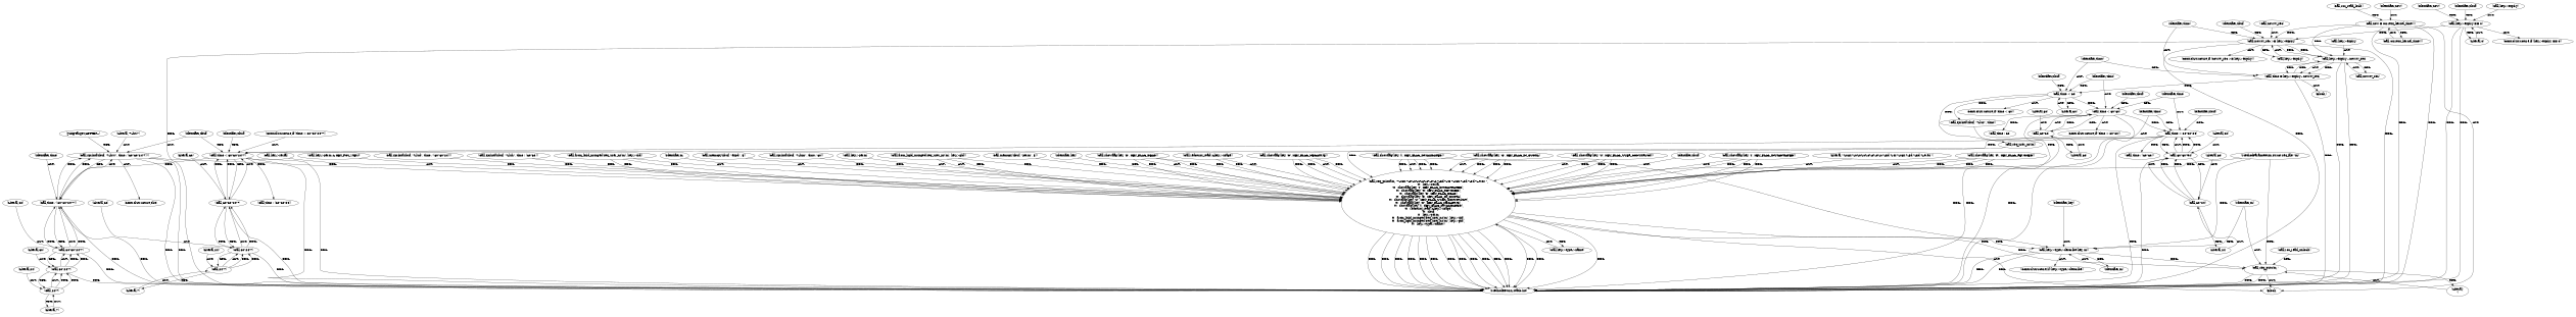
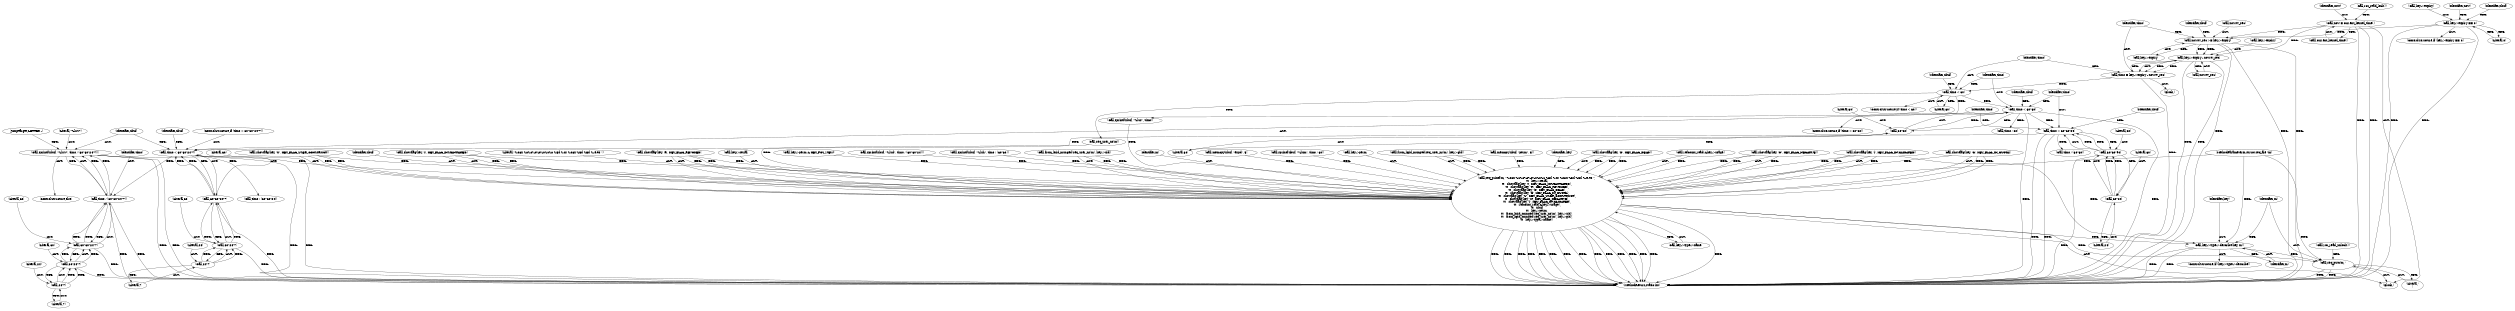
  digraph {
    n1 [label="(Call,sprintf(xbuf, \"%luw\", timo / (60*60*24*7)))"]
    n2 [label="(Call,timo / (60*60*24*7))"]
    n3 [label="(Call,seq_printf(m, \"%08x %c%c%c%c%c%c%c %5d %4s %08x %5d %5d %-9.9s \",\n \t\t   key->serial,\n\t\t   showflag(key, 'I', KEY_FLAG_INSTANTIATED),\n \t\t   showflag(key, 'R', KEY_FLAG_REVOKED),\n \t\t   showflag(key, 'D', KEY_FLAG_DEAD),\n \t\t   showflag(key, 'Q', KEY_FLAG_IN_QUOTA),\n \t\t   showflag(key, 'U', KEY_FLAG_USER_CONSTRUCT),\n\t\t   showflag(key, 'N', KEY_FLAG_NEGATIVE),\n \t\t   showflag(key, 'i', KEY_FLAG_INVALIDATED),\n \t\t   refcount_read(&key->usage),\n \t\t   xbuf,\n\t\t   key->perm,\n\t\t   from_kuid_munged(seq_user_ns(m), key->uid),\n\t\t   from_kgid_munged(seq_user_ns(m), key->gid),\n\t\t   key->type->name))"]
    n4 [label="(MethodReturn,static int)"]
    n5 [label="(ControlStructure,else)"]
    n6 [label="(Call,60*60*24*7)"]
    n7 [label="(Block,)"]
    n8 [label="(Call,key->type->describe(key, m))"]
    n9 [label="(Call,seq_putc(m, '\n'))"]
    n10 [label="(Call,key->type->name)"]
    n11 [label="(Call,60*24*7)"]
    n12 [label="(Call,timo < 60*60*24*7)"]
    n13 [label="(Call,60*60*24*7)"]
    n14 [label="(Call,timo / (60*60*24))"]
    n15 [label="(Call,60*24*7)"]
    n16 [label="(ControlStructure,if (timo < 60*60*24*7))"]
    n17 [label="(Call,timo < 60*60*24)"]
    n18 [label="(Call,60*60*94)"]
    n19 [label="(Call,timo / (60*60))"]
    n20 [label="(Call,60*24)"]
    n21 [label="(Call,timo < 60*60)"]
    n22 [label="(Call,60*60)"]
    n23 [label="(ControlStructure,if (timo < 60*60))"]
    n24 [label="(Call,timo / 60)"]
    n25 [label="(Literal,60)"]
    n26 [label="(Call,timo < 60)"]
    n27 [label="(Literal,60)"]
    n28 [label="(Call,sprintf(xbuf, \"%lus\", timo))"]
    n29 [label="(ControlStructure,if (timo < 60))"]
    n30 [label="(Call,seq_user_ns(m))"]
    n31 [label="(Call,timo = key->expiry - now.tv_sec)"]
    n32 [label="(Call,key->expiry - now.tv_sec)"]
    n33 [label="(Block,)"]
    n34 [label="(Call,now.tv_sec)"]
    n35 [label="(Call,now.tv_sec >= key->expiry)"]
-   n36 [label="(ControlStructure,if (now.tv_sec >= key->expiry))"]
    n37 [label="(Call,key->expiry)"]
    n38 [label="(Call,now = current_kernel_time())"]
    n39 [label="(Call,current_kernel_time())"]
    n40 [label="(Call,key->expiry == 0)"]
    n41 [label="(Literal,0)"]
    n42 [label="(ControlStructure,if (key->expiry == 0))"]
    n43 [label="(Literal,24)"]
    n44 [label="(Call,24*7)"]
    n45 [label="(Literal,7)"]
    n46 [label="(Call,24*7)"]
    n47 [label="(Literal,7)"]
    n48 [label="(ControlStructure,if (key->type->describe))"]
    n49 [label="(Identifier,m)"]
    n50 [label="(Literal,'\n')"]
    n51 [label="(Identifier,timo)"]
    n52 [label="(Literal,60)"]
    n53 [label="(Literal,24)"]
    n54 [label="(Identifier,xbuf)"]
    n55 [label="(Call,showflag(key, 'Q', KEY_FLAG_IN_QUOTA))"]
    n56 [label="(Call,showflag(key, 'U', KEY_FLAG_USER_CONSTRUCT))"]
    n57 [label="(Identifier,xbuf)"]
    n58 [label="(Identifier,xbuf)"]
    n59 [label="(Call,showflag(key, 'I', KEY_FLAG_INSTANTIATED))"]
    n60 [label="(Literal,\"%luw\")"]
    n61 [label="(Call,key->expiry)"]
    n62 [label="(Literal,24)"]
    n63 [label="(Literal,60)"]
    n64 [label="(Literal,\"%08x %c%c%c%c%c%c%c %5d %4s %08x %5d %5d %-9.9s \")"]
    n65 [label="(Call,showflag(key, 'R', KEY_FLAG_REVOKED))"]
    n66 [label="(Call,key->expiry)"]
    n67 [label="(Identifier,m)"]
    n68 [label="(Identifier,xbuf)"]
    n69 [label="(Call,showflag(key, 'N', KEY_FLAG_NEGATIVE))"]
    n70 [label="(Identifier,now)"]
    n71 [label="(Identifier,timo)"]
    n72 [label="(Call,key->serial)"]
    n73 [label="(Literal,60)"]
    n74 [label="(Identifier,xbuf)"]
    n75 [label="(Call,now.tv_sec)"]
    n76 [label="(JumpTarget,LETTER :)"]
    n77 [label="(Call,rcu_read_unlock())"]
    n78 [label="(Call,key->perm & KEY_POS_VIEW)"]
    n79 [label="(Identifier,xbuf)"]
    n80 [label="(Literal,60)"]
    n81 [label="(Identifier,key)"]
    n82 [label="(Identifier,xbuf)"]
    n83 [label="(Call,sprintf(xbuf, \"%lud\", timo / (60*60*24)))"]
    n84 [label="(Literal,60)"]
    n85 [label="(Call,sprintf(xbuf, \"%luh\", timo / (60*60)))"]
    n86 [label="(MethodParameterIn,struct seq_file *m)"]
    n87 [label="(Call,from_kuid_munged(seq_user_ns(m), key->uid))"]
    n88 [label="(Identifier,m)"]
    n89 [label="(Identifier,timo)"]
    n90 [label="(Call,memcpy(xbuf, \"expd\", 5))"]
    n91 [label="(Call,sprintf(xbuf, \"%lum\", timo / 60))"]
    n92 [label="(Call,key->perm)"]
    n93 [label="(Call,rcu_read_lock())"]
    n94 [label="(Call,from_kgid_munged(seq_user_ns(m), key->gid))"]
    n95 [label="(Identifier,now)"]
    n96 [label="(Call,memcpy(xbuf, \"perm\", 5))"]
    n97 [label="(Identifier,timo)"]
    n98 [label="(Identifier,timo)"]
    n99 [label="(Literal,60)"]
    n100 [label="(Identifier,key)"]
    n101 [label="(Call,showflag(key, 'D', KEY_FLAG_DEAD))"]
    n102 [label="(Identifier,timo)"]
    n103 [label="(Call,refcount_read(&key->usage))"]
    n104 [label="(Call,showflag(key, 'i', KEY_FLAG_INVALIDATED))"]
    n105 [label="(Literal,60)"]
    n106 [label="(Identifier,xbuf)"]
    n1 -> n2 [label="CFG: "]
    n1 -> n3 [label="DDG: "]
    n1 -> n4 [label="DDG: "]
    n1 -> n4 [label="DDG: "]
    n1 -> n5 [label="AST: "]
    n2 -> n1 [label="AST: "]
    n2 -> n1 [label="DDG: "]
    n2 -> n1 [label="DDG: "]
    n2 -> n4 [label="DDG: "]
    n2 -> n4 [label="DDG: "]
    n2 -> n6 [label="CFG: "]
    n3 -> n4 [label="DDG: "]
    n3 -> n4 [label="DDG: "]
    n3 -> n4 [label="DDG: "]
    n3 -> n4 [label="DDG: "]
    n3 -> n4 [label="DDG: "]
    n3 -> n4 [label="DDG: "]
    n3 -> n4 [label="DDG: "]
    n3 -> n4 [label="DDG: "]
    n3 -> n4 [label="DDG: "]
    n3 -> n4 [label="DDG: "]
    n3 -> n4 [label="DDG: "]
    n3 -> n4 [label="DDG: "]
    n3 -> n4 [label="DDG: "]
    n3 -> n4 [label="DDG: "]
    n3 -> n4 [label="DDG: "]
    n3 -> n7 [label="AST: "]
    n3 -> n8 [label="DDG: "]
    n3 -> n9 [label="DDG: "]
    n3 -> n10 [label="CFG: "]
    n6 -> n2 [label="AST: "]
    n6 -> n2 [label="DDG: "]
    n6 -> n2 [label="DDG: "]
    n6 -> n4 [label="DDG: "]
    n6 -> n11 [label="CFG: "]
    n8 -> n4 [label="DDG: "]
    n8 -> n4 [label="DDG: "]
    n8 -> n9 [label="DDG: "]
    n8 -> n48 [label="AST: "]
    n8 -> n49 [label="CFG: "]
    n9 -> n4 [label="DDG: "]
    n9 -> n4 [label="DDG: "]
    n9 -> n7 [label="AST: "]
    n9 -> n50 [label="CFG: "]
    n10 -> n3 [label="AST: "]
    n11 -> n4 [label="DDG: "]
    n11 -> n6 [label="AST: "]
    n11 -> n6 [label="DDG: "]
    n11 -> n6 [label="DDG: "]
    n11 -> n46 [label="CFG: "]
    n12 -> n2 [label="DDG: "]
    n12 -> n4 [label="DDG: "]
    n12 -> n4 [label="DDG: "]
    n12 -> n13 [label="CFG: "]
    n12 -> n14 [label="DDG: "]
    n13 -> n4 [label="DDG: "]
    n13 -> n12 [label="AST: "]
    n13 -> n12 [label="DDG: "]
    n13 -> n12 [label="DDG: "]
    n13 -> n15 [label="CFG: "]
    n15 -> n4 [label="DDG: "]
    n15 -> n13 [label="AST: "]
    n15 -> n13 [label="DDG: "]
    n15 -> n13 [label="DDG: "]
    n15 -> n44 [label="CFG: "]
    n16 -> n12 [label="AST: "]
    n17 -> n4 [label="DDG: "]
    n17 -> n4 [label="DDG: "]
    n17 -> n12 [label="DDG: "]
    n17 -> n18 [label="CFG: "]
    n17 -> n19 [label="DDG: "]
    n18 -> n4 [label="DDG: "]
    n18 -> n17 [label="AST: "]
    n18 -> n17 [label="DDG: "]
    n18 -> n17 [label="DDG: "]
    n18 -> n20 [label="CFG: "]
    n20 -> n18 [label="AST: "]
    n20 -> n18 [label="DDG: "]
    n20 -> n18 [label="DDG: "]
    n20 -> n43 [label="CFG: "]
    n21 -> n4 [label="DDG: "]
    n21 -> n4 [label="DDG: "]
    n21 -> n17 [label="DDG: "]
    n21 -> n22 [label="CFG: "]
    n21 -> n23 [label="AST: "]
    n21 -> n24 [label="DDG: "]
    n22 -> n21 [label="AST: "]
    n22 -> n21 [label="DDG: "]
    n22 -> n25 [label="CFG: "]
    n25 -> n22 [label="AST: "]
    n26 -> n21 [label="DDG: "]
    n26 -> n27 [label="CFG: "]
    n26 -> n28 [label="DDG: "]
    n26 -> n29 [label="AST: "]
    n26 -> n30 [label="DDG: "]
    n27 -> n26 [label="AST: "]
    n28 -> n3 [label="DDG: "]
    n30 -> n3 [label="DDG: "]
    n31 -> n4 [label="DDG: "]
    n31 -> n26 [label="DDG: "]
    n31 -> n32 [label="CFG: "]
    n31 -> n33 [label="AST: "]
    n32 -> n4 [label="DDG: "]
    n32 -> n4 [label="DDG: "]
    n32 -> n31 [label="AST: "]
    n32 -> n31 [label="DDG: "]
    n32 -> n31 [label="DDG: "]
    n32 -> n34 [label="CFG: "]
    n34 -> n32 [label="AST: "]
    n35 -> n4 [label="DDG: "]
    n35 -> n4 [label="DDG: "]
    n35 -> n4 [label="DDG: "]
    n35 -> n32 [label="DDG: "]
    n35 -> n32 [label="DDG: "]
-   n35 -> n36 [label="AST: "]
    n35 -> n37 [label="CFG: "]
    n37 -> n35 [label="AST: "]
    n38 -> n4 [label="DDG: "]
    n38 -> n4 [label="DDG: "]
    n38 -> n7 [label="AST: "]
    n38 -> n32 [label="DDG: "]
    n38 -> n35 [label="DDG: "]
    n38 -> n39 [label="CFG: "]
    n39 -> n38 [label="AST: "]
    n40 -> n4 [label="DDG: "]
    n40 -> n4 [label="DDG: "]
    n40 -> n35 [label="DDG: "]
    n40 -> n41 [label="CFG: "]
    n40 -> n42 [label="AST: "]
-   n41 -> n40 [label="AST: "]
+   n41 -> n40 [label="CFG: "]
    n43 -> n20 [label="AST: "]
    n44 -> n15 [label="AST: "]
    n44 -> n15 [label="DDG: "]
    n44 -> n15 [label="DDG: "]
    n44 -> n45 [label="CFG: "]
    n45 -> n44 [label="AST: "]
    n46 -> n11 [label="AST: "]
    n46 -> n11 [label="DDG: "]
    n46 -> n11 [label="DDG: "]
    n46 -> n47 [label="CFG: "]
    n47 -> n46 [label="AST: "]
    n49 -> n8 [label="AST: "]
    n50 -> n9 [label="AST: "]
    n51 -> n26 [label="AST: "]
    n51 -> n31 [label="CFG: "]
    n52 -> n15 [label="AST: "]
    n53 -> n44 [label="AST: "]
    n54 -> n17 [label="CFG: "]
    n55 -> n3 [label="AST: "]
    n55 -> n3 [label="DDG: "]
    n55 -> n3 [label="DDG: "]
    n55 -> n3 [label="DDG: "]
    n56 -> n3 [label="AST: "]
    n56 -> n3 [label="DDG: "]
    n56 -> n3 [label="DDG: "]
    n56 -> n3 [label="DDG: "]
    n57 -> n3 [label="AST: "]
    n58 -> n1 [label="AST: "]
    n58 -> n12 [label="CFG: "]
    n59 -> n3 [label="AST: "]
    n59 -> n3 [label="DDG: "]
    n59 -> n3 [label="DDG: "]
    n59 -> n3 [label="DDG: "]
    n60 -> n1 [label="AST: "]
    n61 -> n32 [label="AST: "]
    n62 -> n46 [label="AST: "]
    n63 -> n11 [label="AST: "]
    n64 -> n3 [label="AST: "]
    n65 -> n3 [label="AST: "]
    n65 -> n3 [label="DDG: "]
    n65 -> n3 [label="DDG: "]
    n65 -> n3 [label="DDG: "]
    n66 -> n40 [label="AST: "]
    n67 -> n8 [label="CFG: "]
    n67 -> n9 [label="AST: "]
    n68 -> n26 [label="CFG: "]
    n69 -> n3 [label="AST: "]
    n69 -> n3 [label="DDG: "]
    n69 -> n3 [label="DDG: "]
    n69 -> n3 [label="DDG: "]
    n70 -> n40 [label="CFG: "]
    n71 -> n17 [label="AST: "]
    n71 -> n21 [label="CFG: "]
    n72 -> n3 [label="AST: "]
    n73 -> n13 [label="AST: "]
    n74 -> n12 [label="CFG: "]
    n75 -> n35 [label="AST: "]
    n76 -> n1 [label="CFG: "]
    n77 -> n9 [label="CFG: "]
    n78 -> n3 [label="DDG: "]
    n79 -> n21 [label="CFG: "]
    n80 -> n6 [label="AST: "]
    n81 -> n8 [label="AST: "]
    n82 -> n40 [label="CFG: "]
    n83 -> n3 [label="DDG: "]
    n84 -> n20 [label="AST: "]
    n85 -> n3 [label="DDG: "]
    n86 -> n3 [label="DDG: "]
    n86 -> n8 [label="DDG: "]
    n86 -> n9 [label="DDG: "]
    n87 -> n3 [label="AST: "]
    n87 -> n3 [label="DDG: "]
    n87 -> n3 [label="DDG: "]
    n88 -> n3 [label="AST: "]
    n89 -> n31 [label="AST: "]
    n89 -> n35 [label="CFG: "]
    n90 -> n3 [label="DDG: "]
    n91 -> n3 [label="DDG: "]
    n92 -> n3 [label="AST: "]
    n93 -> n38 [label="CFG: "]
    n94 -> n3 [label="AST: "]
    n94 -> n3 [label="DDG: "]
    n94 -> n3 [label="DDG: "]
    n95 -> n38 [label="AST: "]
    n96 -> n3 [label="DDG: "]
    n97 -> n12 [label="AST: "]
    n97 -> n17 [label="CFG: "]
    n98 -> n2 [label="AST: "]
    n99 -> n18 [label="AST: "]
    n100 -> n3 [label="CFG: "]
    n101 -> n3 [label="AST: "]
    n101 -> n3 [label="DDG: "]
    n101 -> n3 [label="DDG: "]
    n101 -> n3 [label="DDG: "]
    n102 -> n21 [label="AST: "]
    n102 -> n26 [label="CFG: "]
    n103 -> n3 [label="AST: "]
    n103 -> n3 [label="DDG: "]
    n104 -> n3 [label="AST: "]
    n104 -> n3 [label="DDG: "]
    n104 -> n3 [label="DDG: "]
    n104 -> n3 [label="DDG: "]
    n104 -> n8 [label="DDG: "]
    n105 -> n22 [label="AST: "]
    n106 -> n35 [label="CFG: "]
  }
